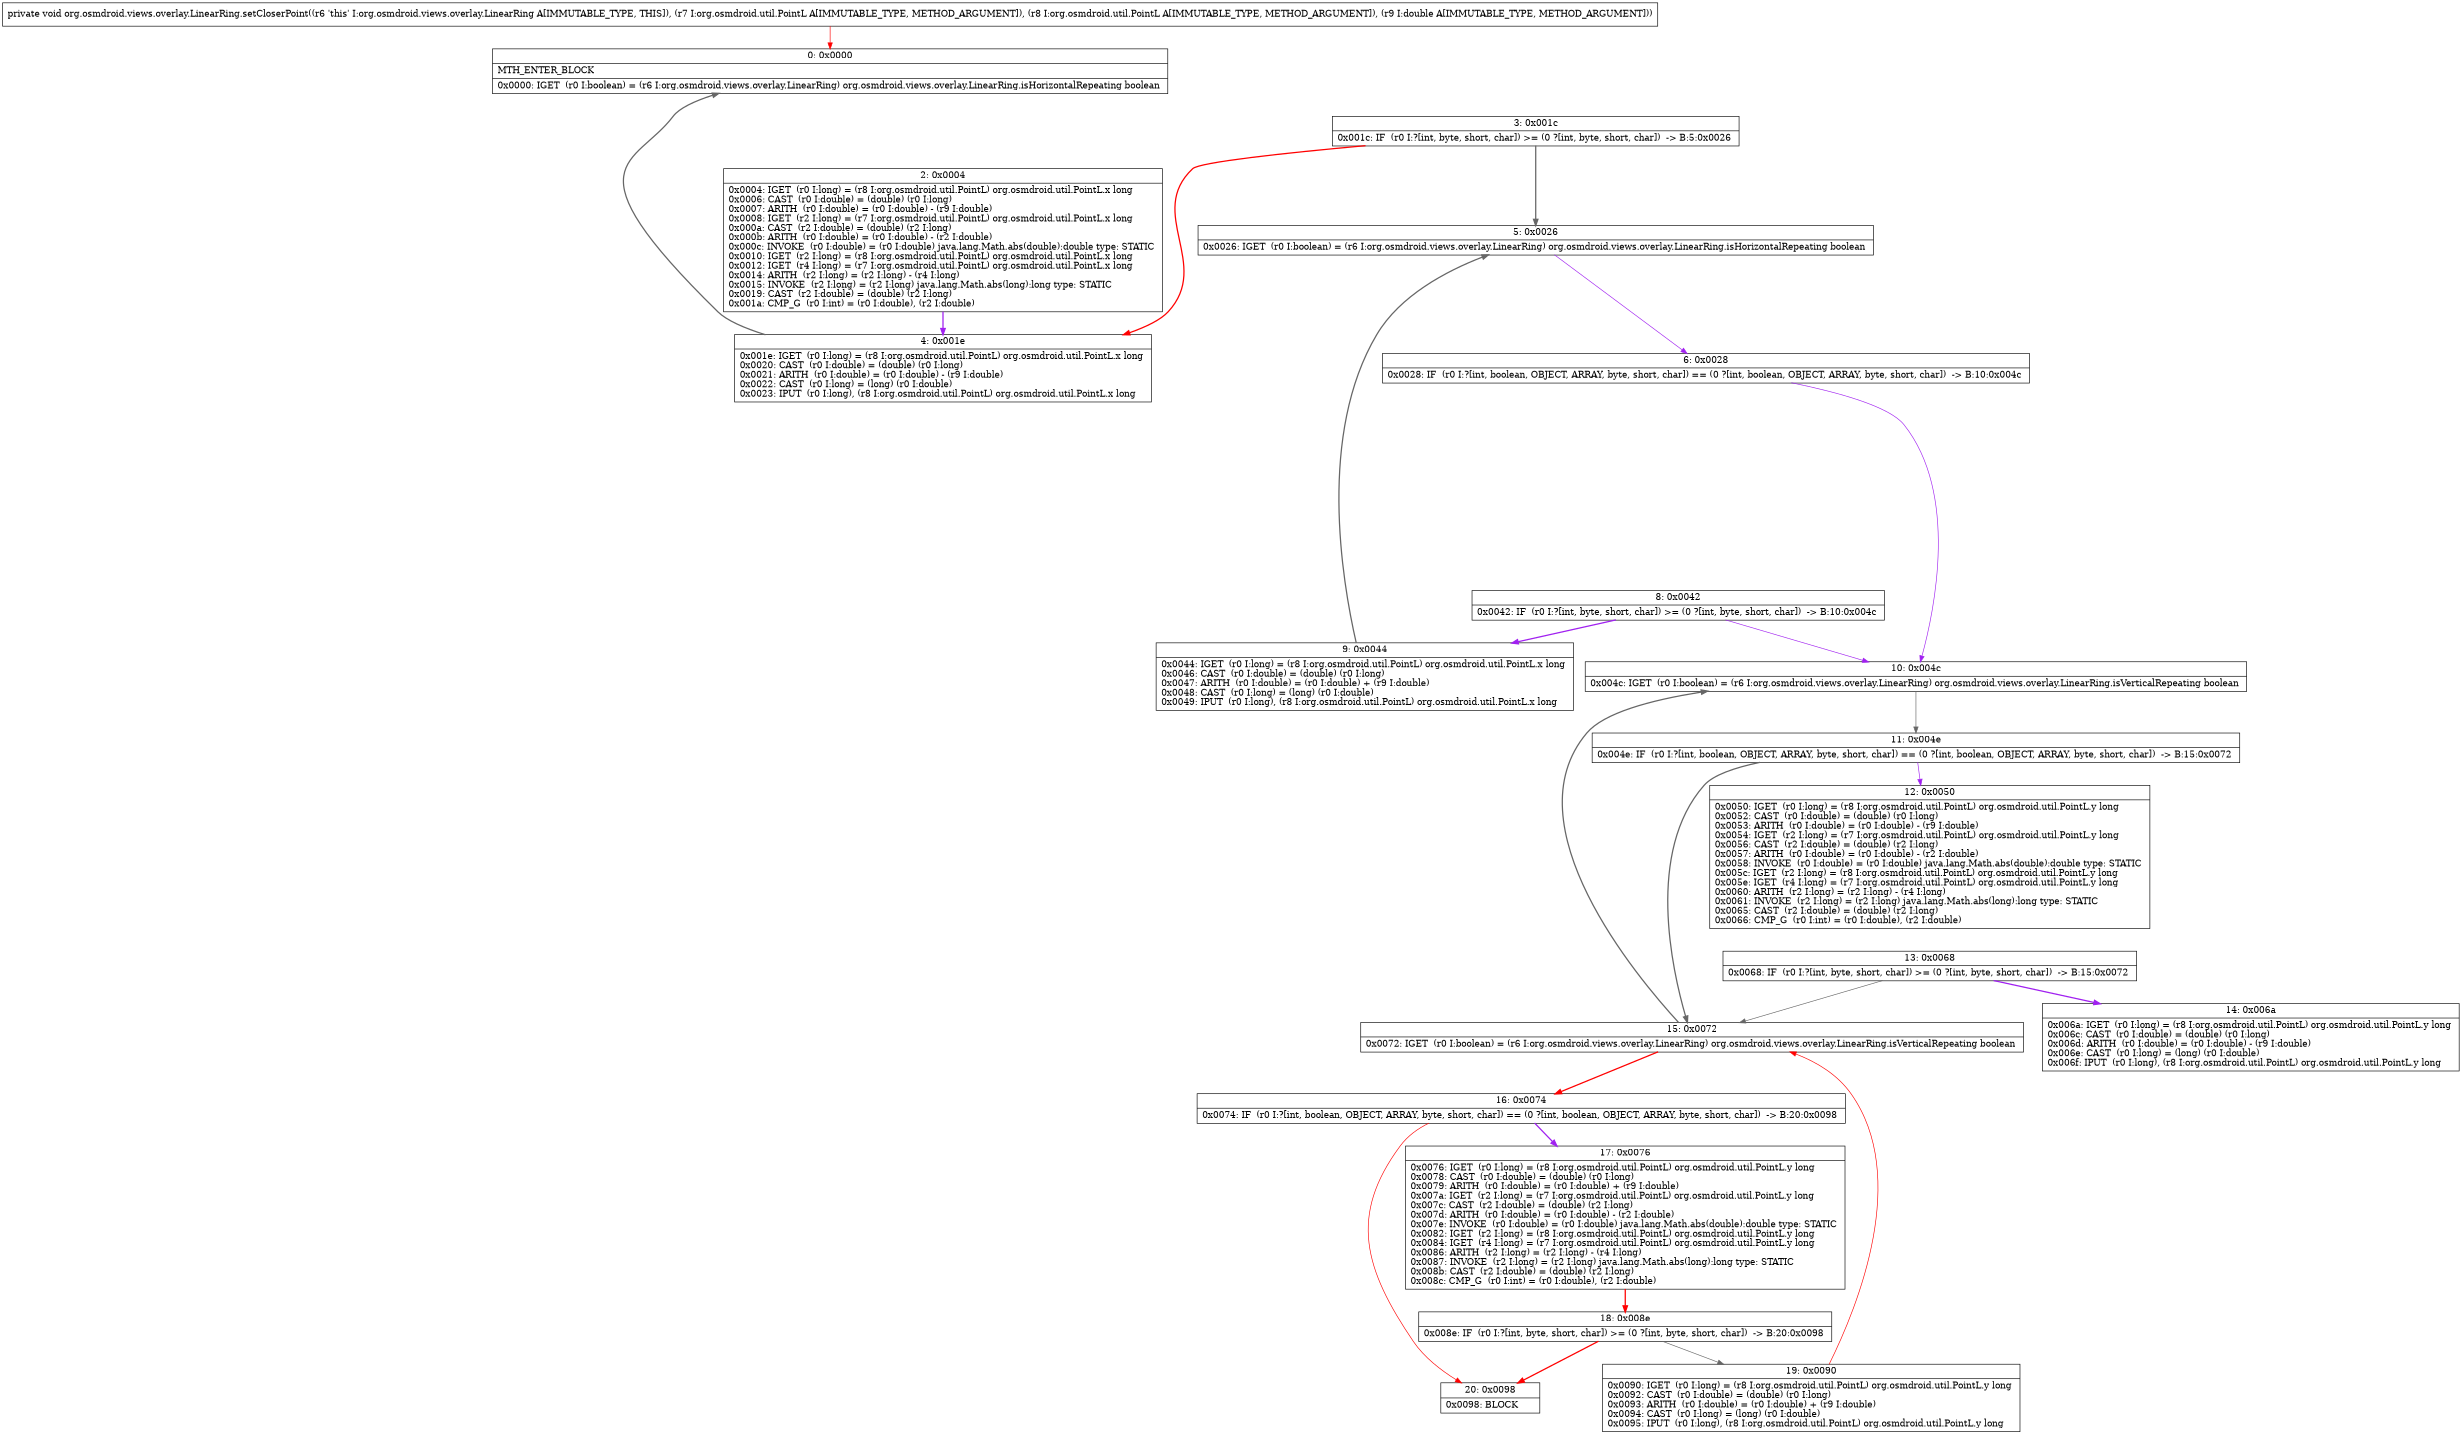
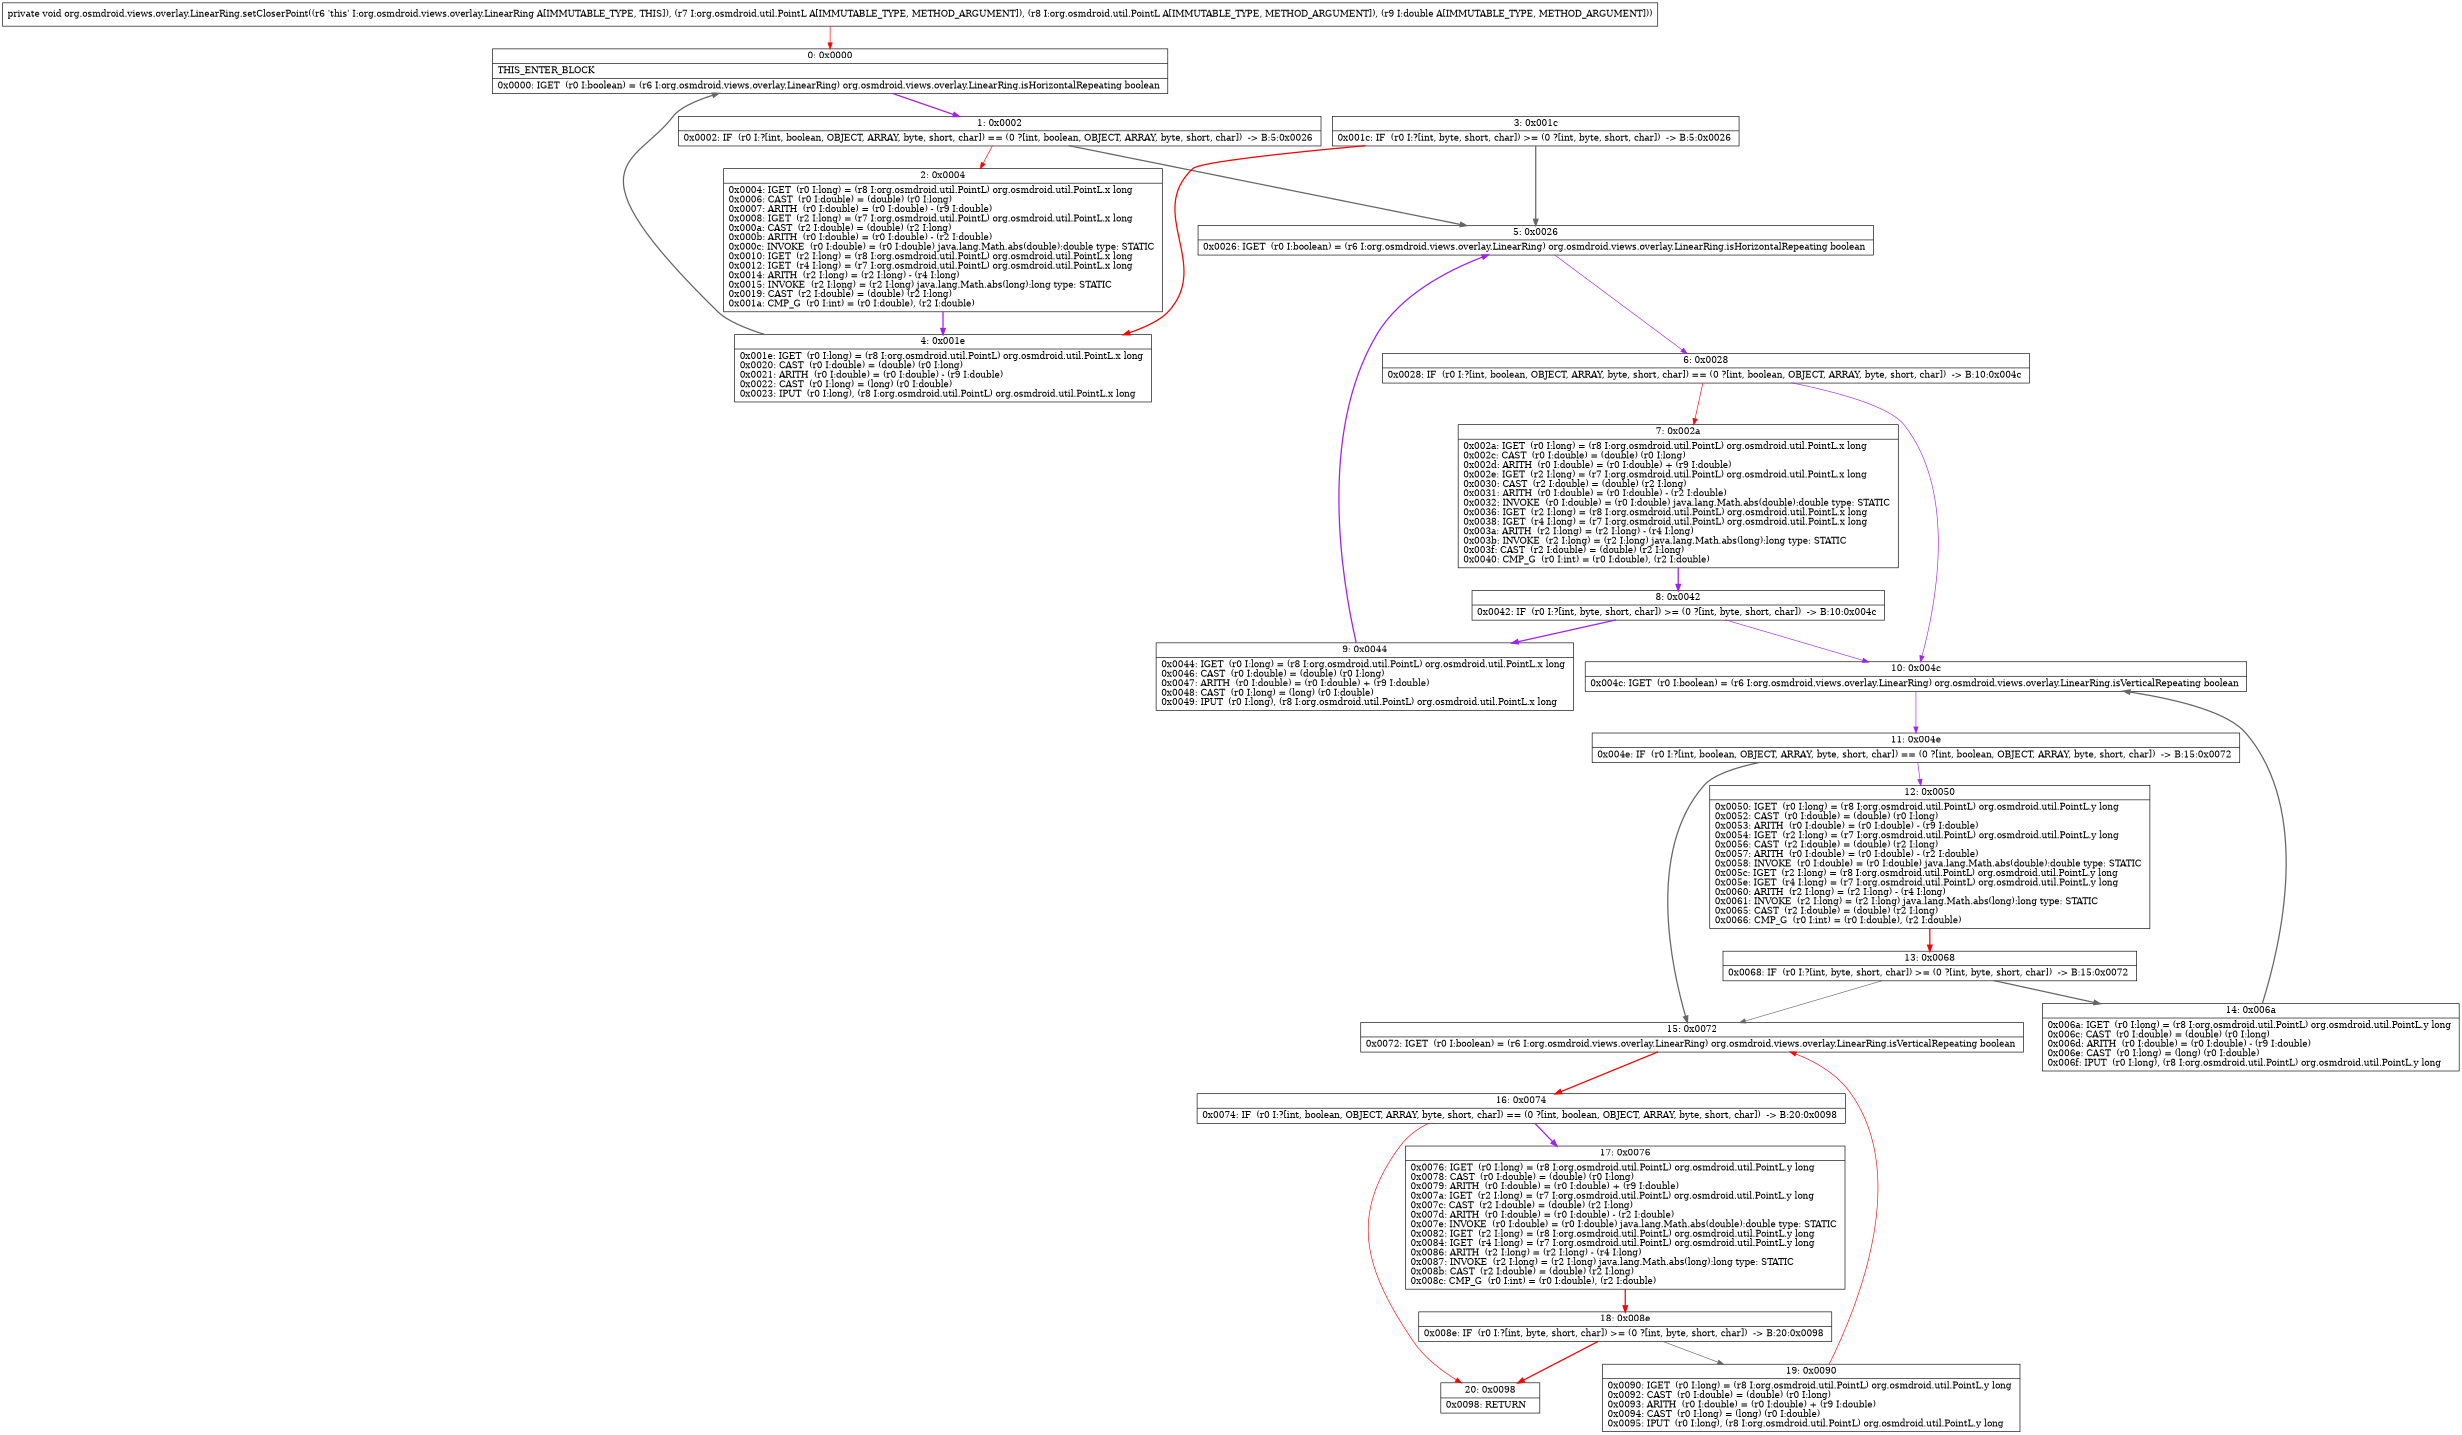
  digraph {
    node [shape=record]
    edge [color=purple style=bold]
-   n1 [label="{0\:\ 0x0000|MTH_ENTER_BLOCK\l|0x0000: IGET  (r0 I:boolean) = (r6 I:org.osmdroid.views.overlay.LinearRing) org.osmdroid.views.overlay.LinearRing.isHorizontalRepeating boolean \l}"]
+   n1 [label="{0\:\ 0x0000|THIS_ENTER_BLOCK\l|0x0000: IGET  (r0 I:boolean) = (r6 I:org.osmdroid.views.overlay.LinearRing) org.osmdroid.views.overlay.LinearRing.isHorizontalRepeating boolean \l}"]
+   n2 [label="{1\:\ 0x0002|0x0002: IF  (r0 I:?[int, boolean, OBJECT, ARRAY, byte, short, char]) == (0 ?[int, boolean, OBJECT, ARRAY, byte, short, char])  \-\> B:5:0x0026 \l}"]
    n3 [label="{2\:\ 0x0004|0x0004: IGET  (r0 I:long) = (r8 I:org.osmdroid.util.PointL) org.osmdroid.util.PointL.x long \l0x0006: CAST  (r0 I:double) = (double) (r0 I:long) \l0x0007: ARITH  (r0 I:double) = (r0 I:double) \- (r9 I:double) \l0x0008: IGET  (r2 I:long) = (r7 I:org.osmdroid.util.PointL) org.osmdroid.util.PointL.x long \l0x000a: CAST  (r2 I:double) = (double) (r2 I:long) \l0x000b: ARITH  (r0 I:double) = (r0 I:double) \- (r2 I:double) \l0x000c: INVOKE  (r0 I:double) = (r0 I:double) java.lang.Math.abs(double):double type: STATIC \l0x0010: IGET  (r2 I:long) = (r8 I:org.osmdroid.util.PointL) org.osmdroid.util.PointL.x long \l0x0012: IGET  (r4 I:long) = (r7 I:org.osmdroid.util.PointL) org.osmdroid.util.PointL.x long \l0x0014: ARITH  (r2 I:long) = (r2 I:long) \- (r4 I:long) \l0x0015: INVOKE  (r2 I:long) = (r2 I:long) java.lang.Math.abs(long):long type: STATIC \l0x0019: CAST  (r2 I:double) = (double) (r2 I:long) \l0x001a: CMP_G  (r0 I:int) = (r0 I:double), (r2 I:double) \l}"]
    n4 [label="{5\:\ 0x0026|0x0026: IGET  (r0 I:boolean) = (r6 I:org.osmdroid.views.overlay.LinearRing) org.osmdroid.views.overlay.LinearRing.isHorizontalRepeating boolean \l}"]
    n5 [label="{4\:\ 0x001e|0x001e: IGET  (r0 I:long) = (r8 I:org.osmdroid.util.PointL) org.osmdroid.util.PointL.x long \l0x0020: CAST  (r0 I:double) = (double) (r0 I:long) \l0x0021: ARITH  (r0 I:double) = (r0 I:double) \- (r9 I:double) \l0x0022: CAST  (r0 I:long) = (long) (r0 I:double) \l0x0023: IPUT  (r0 I:long), (r8 I:org.osmdroid.util.PointL) org.osmdroid.util.PointL.x long \l}"]
    n6 [label="{6\:\ 0x0028|0x0028: IF  (r0 I:?[int, boolean, OBJECT, ARRAY, byte, short, char]) == (0 ?[int, boolean, OBJECT, ARRAY, byte, short, char])  \-\> B:10:0x004c \l}"]
    n7 [label="{3\:\ 0x001c|0x001c: IF  (r0 I:?[int, byte, short, char]) \>= (0 ?[int, byte, short, char])  \-\> B:5:0x0026 \l}"]
+   n8 [label="{7\:\ 0x002a|0x002a: IGET  (r0 I:long) = (r8 I:org.osmdroid.util.PointL) org.osmdroid.util.PointL.x long \l0x002c: CAST  (r0 I:double) = (double) (r0 I:long) \l0x002d: ARITH  (r0 I:double) = (r0 I:double) + (r9 I:double) \l0x002e: IGET  (r2 I:long) = (r7 I:org.osmdroid.util.PointL) org.osmdroid.util.PointL.x long \l0x0030: CAST  (r2 I:double) = (double) (r2 I:long) \l0x0031: ARITH  (r0 I:double) = (r0 I:double) \- (r2 I:double) \l0x0032: INVOKE  (r0 I:double) = (r0 I:double) java.lang.Math.abs(double):double type: STATIC \l0x0036: IGET  (r2 I:long) = (r8 I:org.osmdroid.util.PointL) org.osmdroid.util.PointL.x long \l0x0038: IGET  (r4 I:long) = (r7 I:org.osmdroid.util.PointL) org.osmdroid.util.PointL.x long \l0x003a: ARITH  (r2 I:long) = (r2 I:long) \- (r4 I:long) \l0x003b: INVOKE  (r2 I:long) = (r2 I:long) java.lang.Math.abs(long):long type: STATIC \l0x003f: CAST  (r2 I:double) = (double) (r2 I:long) \l0x0040: CMP_G  (r0 I:int) = (r0 I:double), (r2 I:double) \l}"]
    n9 [label="{10\:\ 0x004c|0x004c: IGET  (r0 I:boolean) = (r6 I:org.osmdroid.views.overlay.LinearRing) org.osmdroid.views.overlay.LinearRing.isVerticalRepeating boolean \l}"]
    n10 [label="{8\:\ 0x0042|0x0042: IF  (r0 I:?[int, byte, short, char]) \>= (0 ?[int, byte, short, char])  \-\> B:10:0x004c \l}"]
    n11 [label="{11\:\ 0x004e|0x004e: IF  (r0 I:?[int, boolean, OBJECT, ARRAY, byte, short, char]) == (0 ?[int, boolean, OBJECT, ARRAY, byte, short, char])  \-\> B:15:0x0072 \l}"]
    n12 [label="{9\:\ 0x0044|0x0044: IGET  (r0 I:long) = (r8 I:org.osmdroid.util.PointL) org.osmdroid.util.PointL.x long \l0x0046: CAST  (r0 I:double) = (double) (r0 I:long) \l0x0047: ARITH  (r0 I:double) = (r0 I:double) + (r9 I:double) \l0x0048: CAST  (r0 I:long) = (long) (r0 I:double) \l0x0049: IPUT  (r0 I:long), (r8 I:org.osmdroid.util.PointL) org.osmdroid.util.PointL.x long \l}"]
    n13 [label="{12\:\ 0x0050|0x0050: IGET  (r0 I:long) = (r8 I:org.osmdroid.util.PointL) org.osmdroid.util.PointL.y long \l0x0052: CAST  (r0 I:double) = (double) (r0 I:long) \l0x0053: ARITH  (r0 I:double) = (r0 I:double) \- (r9 I:double) \l0x0054: IGET  (r2 I:long) = (r7 I:org.osmdroid.util.PointL) org.osmdroid.util.PointL.y long \l0x0056: CAST  (r2 I:double) = (double) (r2 I:long) \l0x0057: ARITH  (r0 I:double) = (r0 I:double) \- (r2 I:double) \l0x0058: INVOKE  (r0 I:double) = (r0 I:double) java.lang.Math.abs(double):double type: STATIC \l0x005c: IGET  (r2 I:long) = (r8 I:org.osmdroid.util.PointL) org.osmdroid.util.PointL.y long \l0x005e: IGET  (r4 I:long) = (r7 I:org.osmdroid.util.PointL) org.osmdroid.util.PointL.y long \l0x0060: ARITH  (r2 I:long) = (r2 I:long) \- (r4 I:long) \l0x0061: INVOKE  (r2 I:long) = (r2 I:long) java.lang.Math.abs(long):long type: STATIC \l0x0065: CAST  (r2 I:double) = (double) (r2 I:long) \l0x0066: CMP_G  (r0 I:int) = (r0 I:double), (r2 I:double) \l}"]
    n14 [label="{15\:\ 0x0072|0x0072: IGET  (r0 I:boolean) = (r6 I:org.osmdroid.views.overlay.LinearRing) org.osmdroid.views.overlay.LinearRing.isVerticalRepeating boolean \l}"]
    n15 [label="{13\:\ 0x0068|0x0068: IF  (r0 I:?[int, byte, short, char]) \>= (0 ?[int, byte, short, char])  \-\> B:15:0x0072 \l}"]
    n16 [label="{16\:\ 0x0074|0x0074: IF  (r0 I:?[int, boolean, OBJECT, ARRAY, byte, short, char]) == (0 ?[int, boolean, OBJECT, ARRAY, byte, short, char])  \-\> B:20:0x0098 \l}"]
    n17 [label="{14\:\ 0x006a|0x006a: IGET  (r0 I:long) = (r8 I:org.osmdroid.util.PointL) org.osmdroid.util.PointL.y long \l0x006c: CAST  (r0 I:double) = (double) (r0 I:long) \l0x006d: ARITH  (r0 I:double) = (r0 I:double) \- (r9 I:double) \l0x006e: CAST  (r0 I:long) = (long) (r0 I:double) \l0x006f: IPUT  (r0 I:long), (r8 I:org.osmdroid.util.PointL) org.osmdroid.util.PointL.y long \l}"]
    n18 [label="{17\:\ 0x0076|0x0076: IGET  (r0 I:long) = (r8 I:org.osmdroid.util.PointL) org.osmdroid.util.PointL.y long \l0x0078: CAST  (r0 I:double) = (double) (r0 I:long) \l0x0079: ARITH  (r0 I:double) = (r0 I:double) + (r9 I:double) \l0x007a: IGET  (r2 I:long) = (r7 I:org.osmdroid.util.PointL) org.osmdroid.util.PointL.y long \l0x007c: CAST  (r2 I:double) = (double) (r2 I:long) \l0x007d: ARITH  (r0 I:double) = (r0 I:double) \- (r2 I:double) \l0x007e: INVOKE  (r0 I:double) = (r0 I:double) java.lang.Math.abs(double):double type: STATIC \l0x0082: IGET  (r2 I:long) = (r8 I:org.osmdroid.util.PointL) org.osmdroid.util.PointL.y long \l0x0084: IGET  (r4 I:long) = (r7 I:org.osmdroid.util.PointL) org.osmdroid.util.PointL.y long \l0x0086: ARITH  (r2 I:long) = (r2 I:long) \- (r4 I:long) \l0x0087: INVOKE  (r2 I:long) = (r2 I:long) java.lang.Math.abs(long):long type: STATIC \l0x008b: CAST  (r2 I:double) = (double) (r2 I:long) \l0x008c: CMP_G  (r0 I:int) = (r0 I:double), (r2 I:double) \l}"]
-   n19 [label="{20\:\ 0x0098|0x0098: BLOCK   \l}"]
+   n19 [label="{20\:\ 0x0098|0x0098: RETURN   \l}"]
    n20 [label="{18\:\ 0x008e|0x008e: IF  (r0 I:?[int, byte, short, char]) \>= (0 ?[int, byte, short, char])  \-\> B:20:0x0098 \l}"]
    n21 [label="{19\:\ 0x0090|0x0090: IGET  (r0 I:long) = (r8 I:org.osmdroid.util.PointL) org.osmdroid.util.PointL.y long \l0x0092: CAST  (r0 I:double) = (double) (r0 I:long) \l0x0093: ARITH  (r0 I:double) = (r0 I:double) + (r9 I:double) \l0x0094: CAST  (r0 I:long) = (long) (r0 I:double) \l0x0095: IPUT  (r0 I:long), (r8 I:org.osmdroid.util.PointL) org.osmdroid.util.PointL.y long \l}"]
    n22 [label="{private void org.osmdroid.views.overlay.LinearRing.setCloserPoint((r6 'this' I:org.osmdroid.views.overlay.LinearRing A[IMMUTABLE_TYPE, THIS]), (r7 I:org.osmdroid.util.PointL A[IMMUTABLE_TYPE, METHOD_ARGUMENT]), (r8 I:org.osmdroid.util.PointL A[IMMUTABLE_TYPE, METHOD_ARGUMENT]), (r9 I:double A[IMMUTABLE_TYPE, METHOD_ARGUMENT])) }"]
+   n1 -> n2
+   n2 -> n3 [color=red style=solid]
+   n2 -> n4 [color=gray40]
    n3 -> n5
    n4 -> n6 [style=solid]
    n5 -> n1 [color=gray40]
+   n6 -> n8 [color=red style=solid]
    n6 -> n9 [style=solid]
    n7 -> n4 [color=gray40]
    n7 -> n5 [color=red]
-   n9 -> n11 [color=gray40 style=solid]
+   n8 -> n10
+   n9 -> n11 [style=solid]
    n10 -> n9 [style=solid]
    n10 -> n12
    n11 -> n13 [style=solid]
    n11 -> n14 [color=gray40]
-   n12 -> n4 [color=gray40]
+   n12 -> n4
+   n13 -> n15 [color=red]
    n14 -> n16 [color=red]
    n15 -> n14 [color=gray40 style=solid]
-   n15 -> n17
+   n15 -> n17 [color=gray40]
    n16 -> n18
    n16 -> n19 [color=red style=solid]
-   n14 -> n9 [color=gray40]
+   n17 -> n9 [color=gray40]
    n18 -> n20 [color=red]
    n20 -> n19 [color=red]
    n20 -> n21 [color=gray40 style=solid]
    n21 -> n14 [color=red style=solid]
    n22 -> n1 [color=red style=solid]
  }
